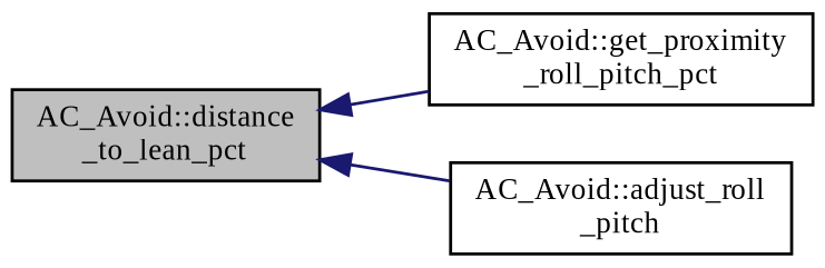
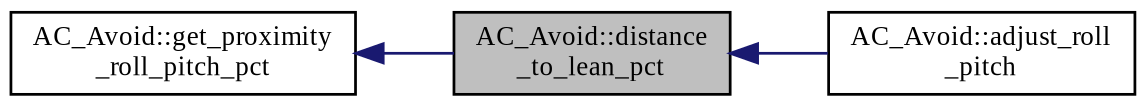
  digraph {
    fontname="Liberation Serif"
    rankdir=LR
    node [color=black fillcolor=white fontname="Liberation Serif" fontsize=10 shape=record style=filled]
    edge [color=midnightblue dir=back fontname="Liberation Serif" fontsize=10 labelfontname=Helvetica labelfontsize=10 style=solid]
    n1 [fillcolor=grey75 fontcolor=black height=0.2 label="AC_Avoid::distance\l_to_lean_pct" width=0.4]
    n2 [height=0.2 label="AC_Avoid::get_proximity\l_roll_pitch_pct" width=0.4]
    n3 [height=0.2 label="AC_Avoid::adjust_roll\l_pitch" width=0.4]
-   n1 -> n2
+   n2 -> n1
    n1 -> n3
  }
